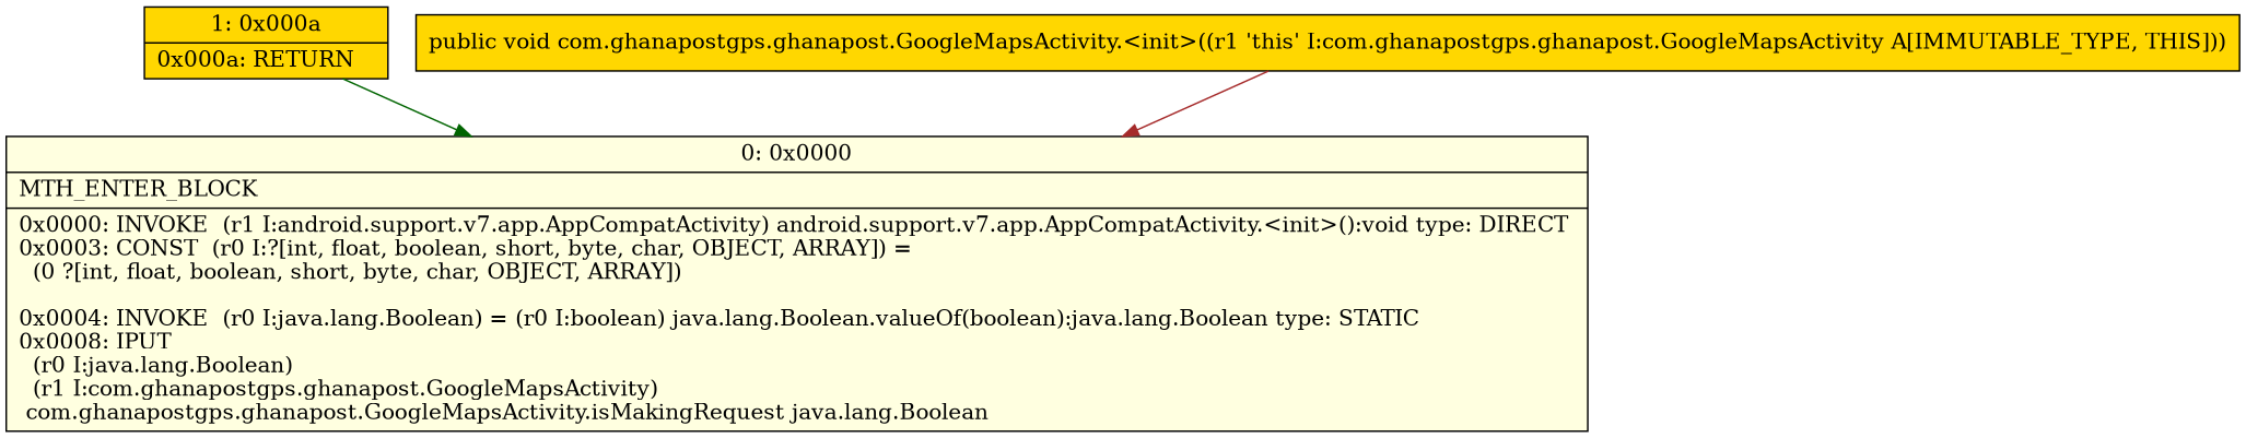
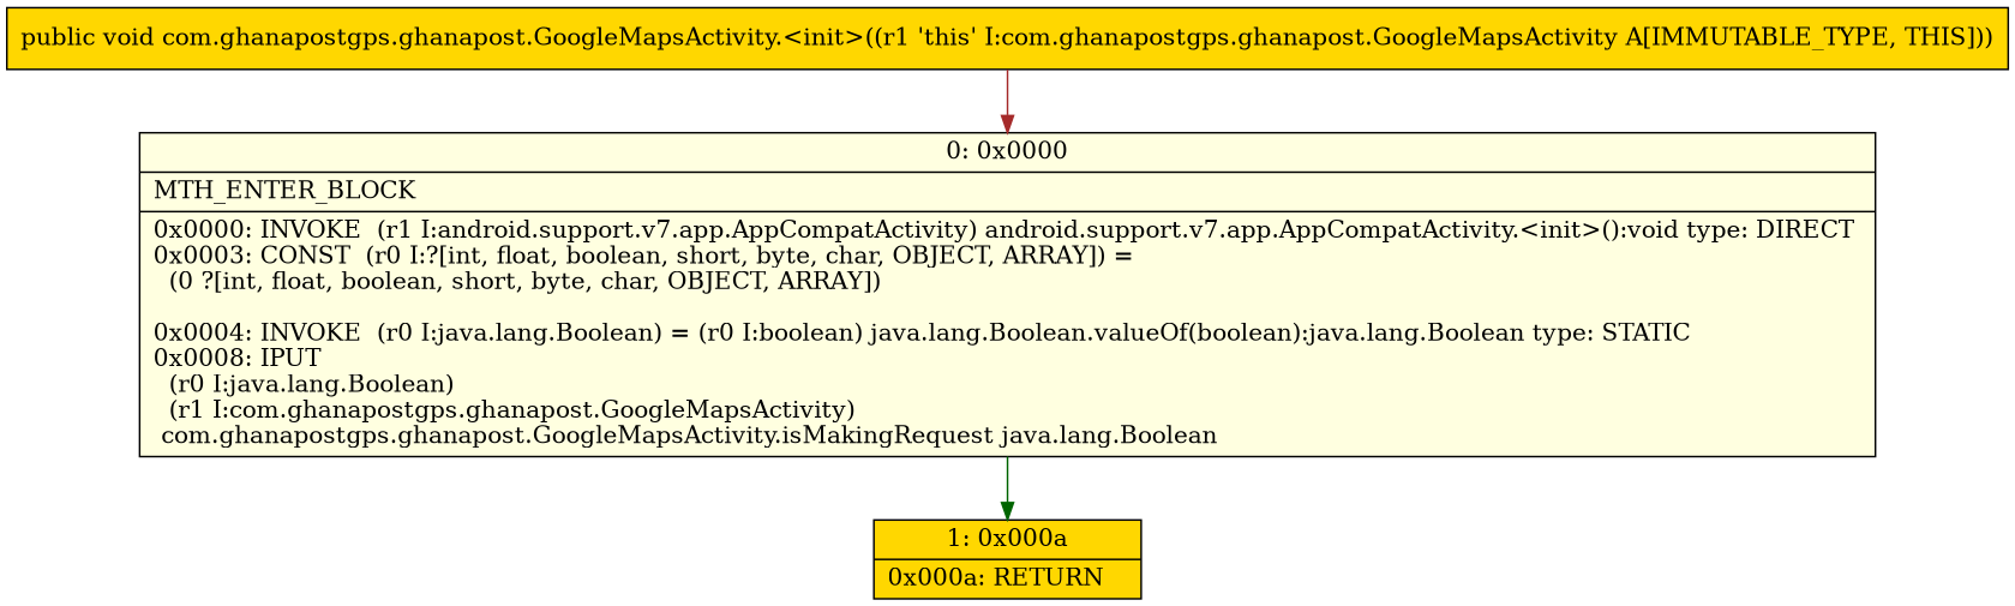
  digraph {
    node [shape=record style=filled fillcolor=gold]
    n1 [label="{0\:\ 0x0000|MTH_ENTER_BLOCK\l|0x0000: INVOKE  (r1 I:android.support.v7.app.AppCompatActivity) android.support.v7.app.AppCompatActivity.\<init\>():void type: DIRECT \l0x0003: CONST  (r0 I:?[int, float, boolean, short, byte, char, OBJECT, ARRAY]) = \l  (0 ?[int, float, boolean, short, byte, char, OBJECT, ARRAY])\l \l0x0004: INVOKE  (r0 I:java.lang.Boolean) = (r0 I:boolean) java.lang.Boolean.valueOf(boolean):java.lang.Boolean type: STATIC \l0x0008: IPUT  \l  (r0 I:java.lang.Boolean)\l  (r1 I:com.ghanapostgps.ghanapost.GoogleMapsActivity)\l com.ghanapostgps.ghanapost.GoogleMapsActivity.isMakingRequest java.lang.Boolean \l}" fillcolor=lightyellow]
    n2 [label="{1\:\ 0x000a|0x000a: RETURN   \l}"]
    n3 [label="{public void com.ghanapostgps.ghanapost.GoogleMapsActivity.\<init\>((r1 'this' I:com.ghanapostgps.ghanapost.GoogleMapsActivity A[IMMUTABLE_TYPE, THIS])) }"]
-   n2 -> n1 [color=darkgreen]
+   n1 -> n2 [color=darkgreen]
    n3 -> n1 [color=brown]
  }
